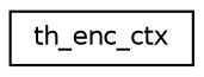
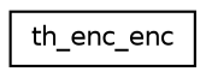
  digraph {
    rankdir=LR
-   n1 [color=black fillcolor=white fontname=Helvetica fontsize=10 height=0.2 label=th_enc_ctx shape=record style=filled width=0.4]
+   n1 [color=black fillcolor=white fontname=Helvetica fontsize=10 height=0.2 label=th_enc_enc shape=record style=filled width=0.4]
  }
